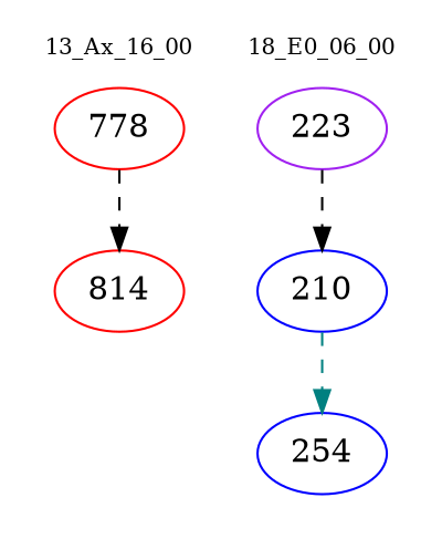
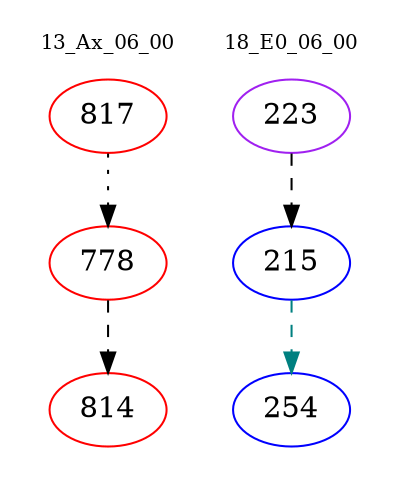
  digraph {
    node [color=red]
    edge [color=black style=dashed]
+   n1 [label=817]
    n2 [label=778]
    n3 [label=814]
    n4 [color=purple label=223]
-   n5 [color=blue label=210]
+   n5 [color=blue label=215]
    n6 [color=blue label=254]
    subgraph cluster_1 {
      color=white
      fontsize=10
-     label="13_Ax_16_00"
+     label="13_Ax_06_00"
+     n1
      n2
      n3
    }
    subgraph cluster_2 {
      color=white
      fontsize=10
      label="18_E0_06_00"
      n4
      n5
      n6
    }
+   n1 -> n2 [style=dotted]
    n2 -> n3
    n4 -> n5
    n5 -> n6 [color=teal]
  }
